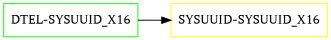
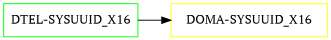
  digraph {
    rankdir=LR
    fontname="PT Serif"
    node [shape=box fontname="PT Serif"]
    "DTEL-SYSUUID_X16" [color=green]
-   "DOMA-SYSUUID_X16" [color=yellow label="SYSUUID-SYSUUID_X16"]
+   "DOMA-SYSUUID_X16" [color=yellow]
    "DTEL-SYSUUID_X16" -> "DOMA-SYSUUID_X16" [fontname="PT Serif"]
  }
